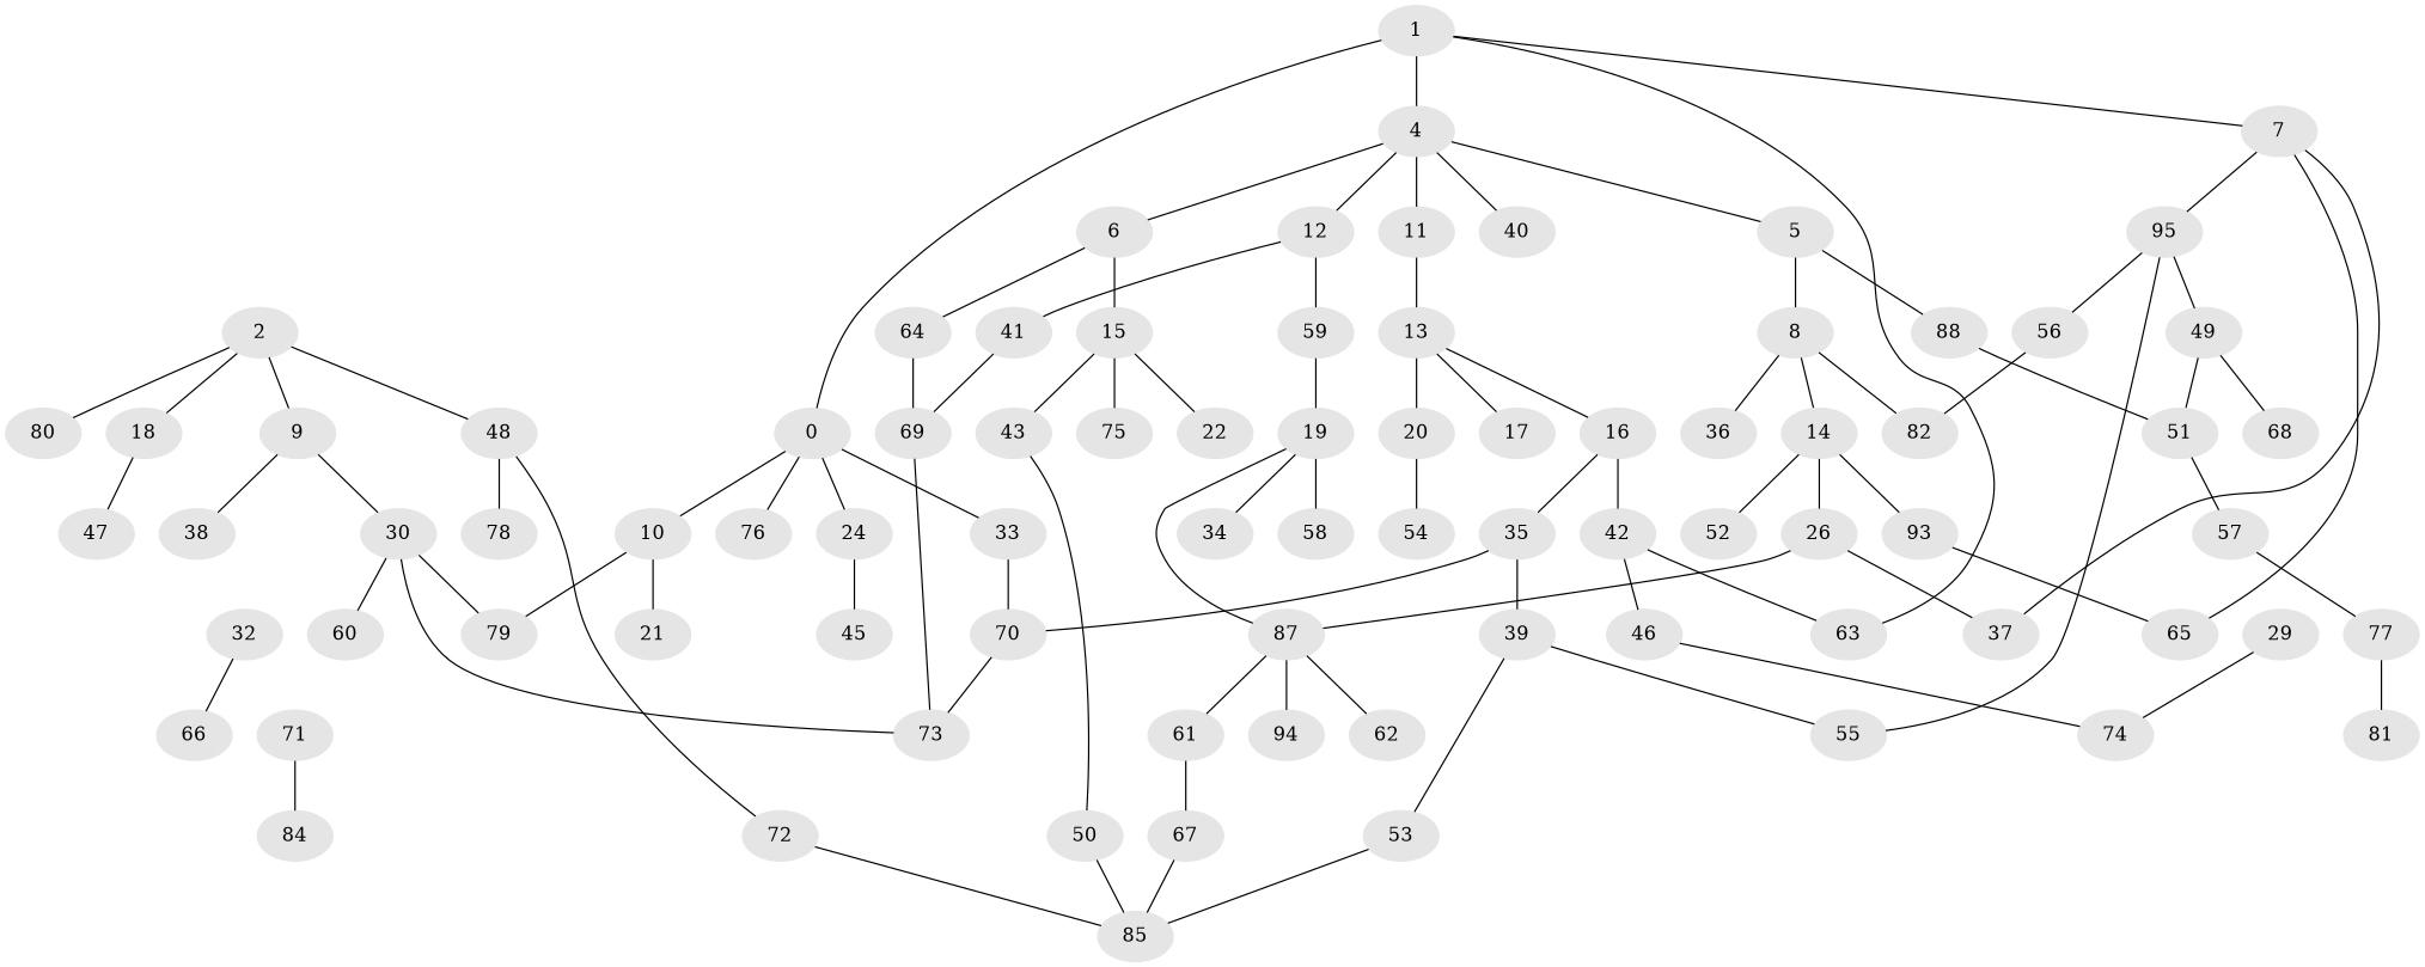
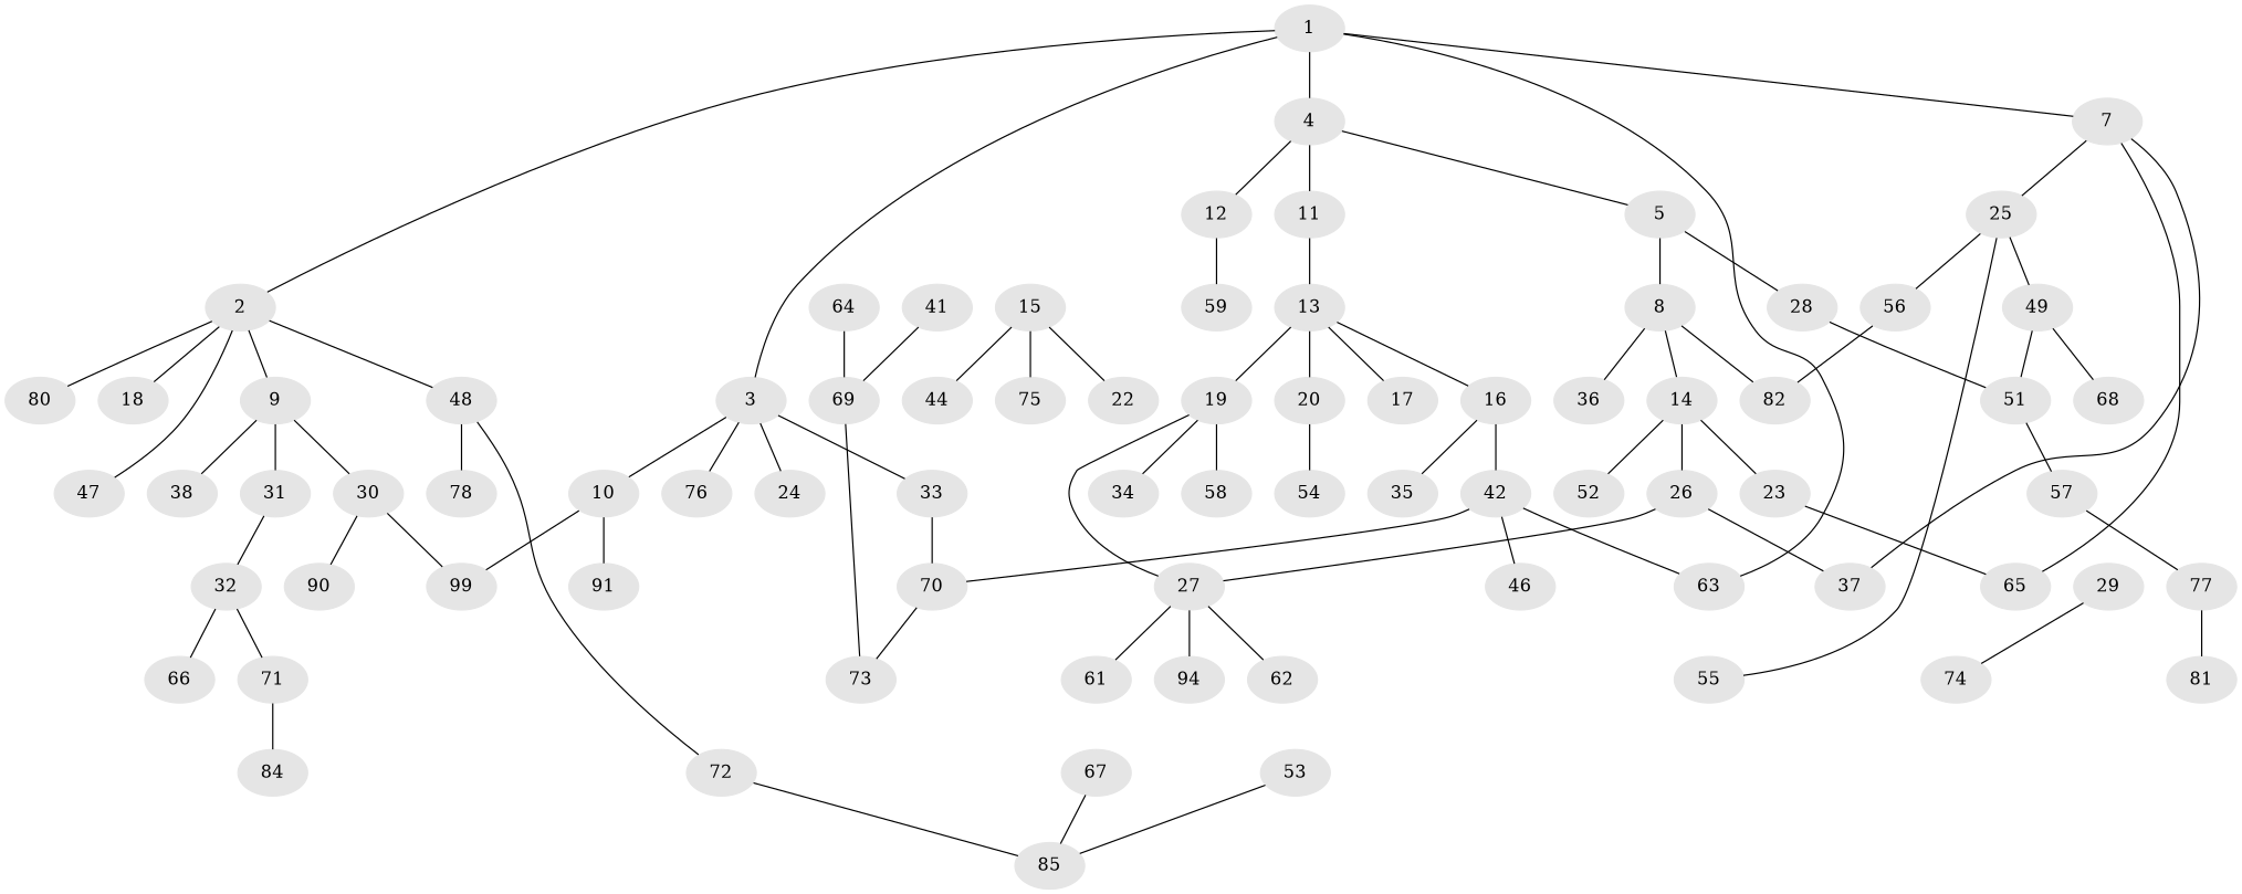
  graph {
    node [color=gray90 style=filled]
    1
    2
-   3 [label=0]
+   3
    4
    7
    63
    9
    18
    48
    80
    10
    24
    33
    76
    5
-   6
    11
    12
-   40
-   25 [label=95]
+   25
    37
    65
    30
+   31
    38
    47
    72
    78
-   21
-   79
-   45
+   21 [label=91]
+   79 [label=99]
    70
    8
-   28 [label=88]
+   28
    15
    64
    13
    41
    59
    14
    36
    82
    51
    22
-   43
+   43 [label=44]
    75
    69
    49
    55
    56
-   23 [label=93]
+   23
    26
    52
-   60
+   60 [label=90]
    73
    32
    16
    17
    19
    20
    35
    42
-   27 [label=87]
+   27
    34
    58
    54
-   50
-   39
    46
    n70 [label=94]
    61
    62
    68
    29
    74
    67
    57
    66
    71
    84
    53
    85
    77
    81
+   1 -- 2
    1 -- 3
    1 -- 4
    1 -- 7
    1 -- 63
    2 -- 9
    2 -- 18
    2 -- 48
    2 -- 80
    3 -- 10
    3 -- 24
    3 -- 33
    3 -- 76
    4 -- 5
-   4 -- 6
    4 -- 11
    4 -- 12
-   4 -- 40
    7 -- 25
    7 -- 37
    7 -- 65
    9 -- 30
+   9 -- 31
    9 -- 38
-   18 -- 47
+   2 -- 47
    48 -- 72
    48 -- 78
    10 -- 21
    10 -- 79
-   24 -- 45
    33 -- 70
    5 -- 8
    5 -- 28
-   6 -- 15
-   6 -- 64
    11 -- 13
-   12 -- 41
    12 -- 59
    25 -- 49
    25 -- 55
    25 -- 56
    30 -- 79
    30 -- 60
-   30 -- 73
+   31 -- 32
    72 -- 85
    70 -- 73
    8 -- 14
    8 -- 36
    8 -- 82
    28 -- 51
    15 -- 22
    15 -- 43
    15 -- 75
    64 -- 69
    13 -- 16
    13 -- 17
-   59 -- 19
+   13 -- 19
    13 -- 20
    41 -- 69
    14 -- 23
    14 -- 26
    14 -- 52
    51 -- 57
-   43 -- 50
    69 -- 73
    49 -- 51
    49 -- 68
    56 -- 82
    23 -- 65
    26 -- 37
    26 -- 27
    32 -- 66
+   32 -- 71
    16 -- 35
    16 -- 42
    19 -- 27
    19 -- 34
    19 -- 58
    20 -- 54
-   35 -- 70
-   35 -- 39
+   42 -- 70
    42 -- 63
    42 -- 46
    27 -- n70
    27 -- 61
    27 -- 62
-   50 -- 85
-   39 -- 55
-   39 -- 53
-   46 -- 74
-   61 -- 67
    29 -- 74
    67 -- 85
    57 -- 77
    71 -- 84
    53 -- 85
    77 -- 81
  }
